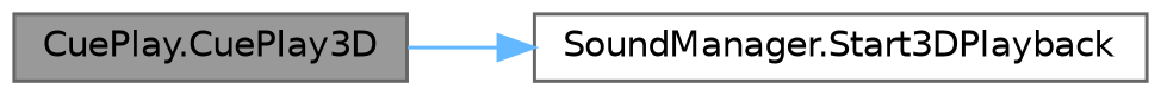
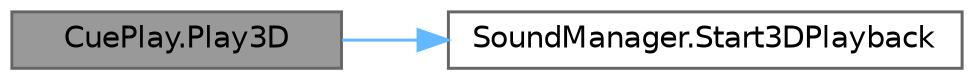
  digraph {
    rankdir=LR
    node [fontname=Helvetica fontsize=10 shape=box style=filled]
-   n1 [color=gray40 fillcolor=grey60 fontcolor=black height=0.2 label="CuePlay.CuePlay3D" width=0.4]
+   n1 [color=gray40 fillcolor=grey60 fontcolor=black height=0.2 label="CuePlay.Play3D" width=0.4]
    n2 [color=grey40 fillcolor=white height=0.2 label="SoundManager.Start3DPlayback" width=0.4]
    n1 -> n2 [color=steelblue1 fontname=Helvetica fontsize=10 labelfontname=Helvetica labelfontsize=10 style=solid]
  }
